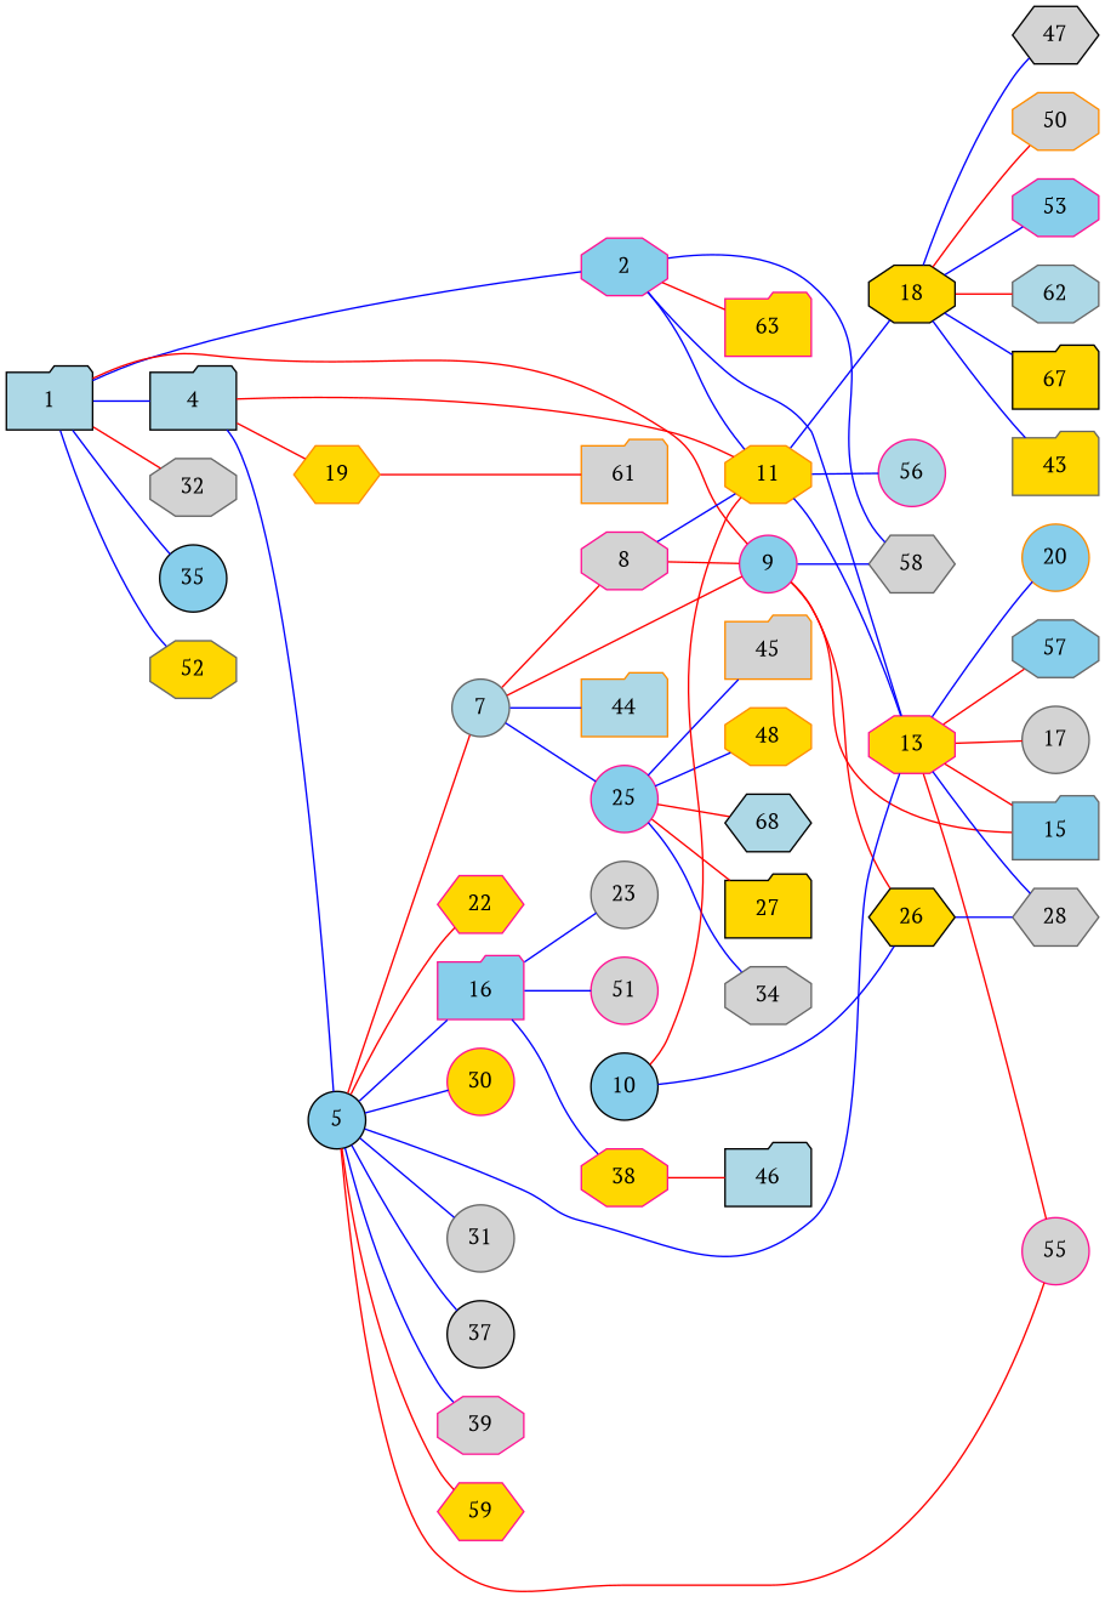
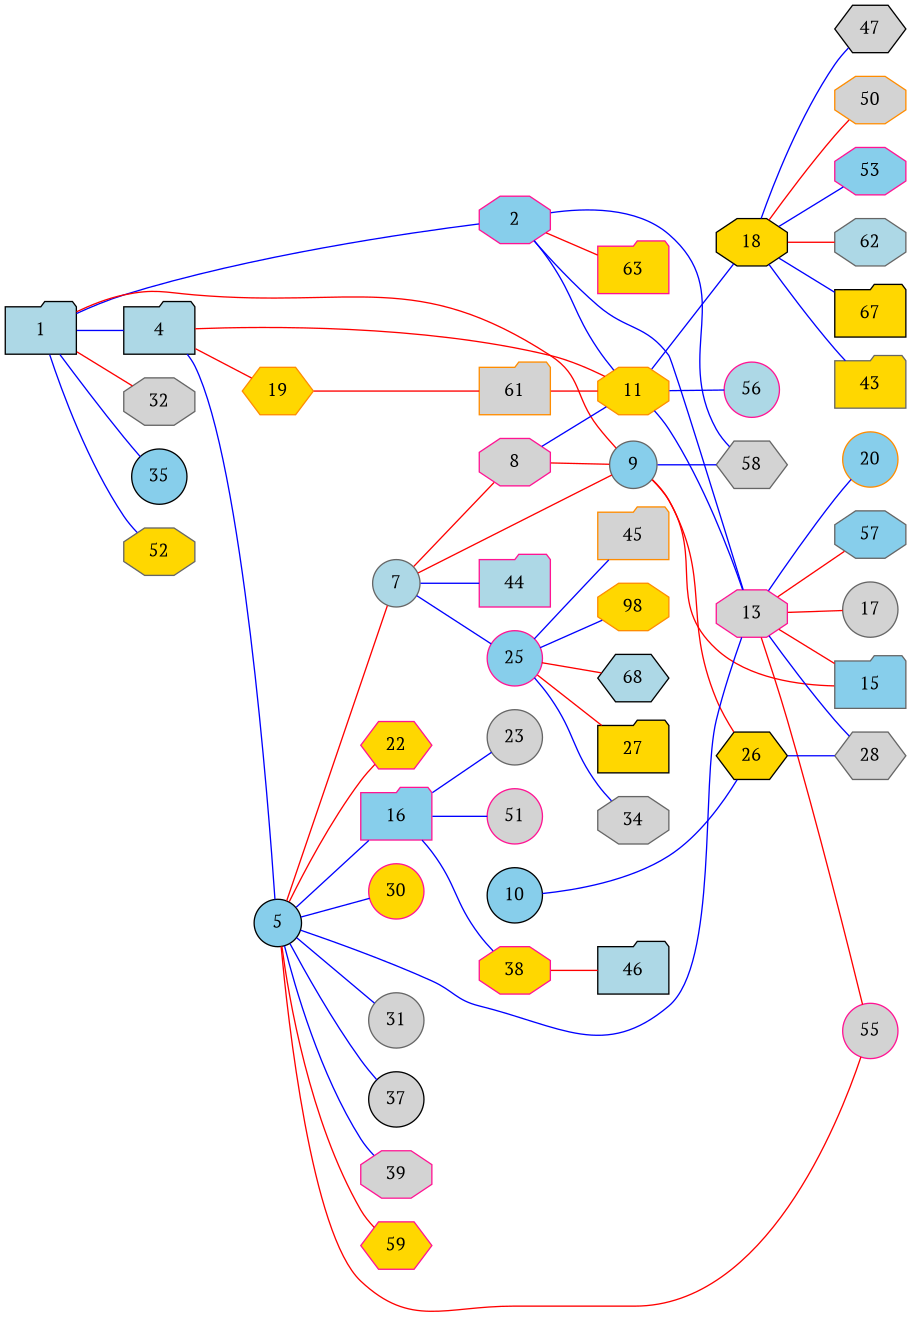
  graph {
    fontname="PT Serif"
    rankdir=LR
    node [color=deeppink fillcolor=lightgrey fontname="PT Serif" shape=octagon style=filled]
    edge [color=blue fontname="PT Serif"]
    1 [color=black fillcolor=lightblue shape=folder super="+3"]
    2 [fillcolor=skyblue super="+42"]
    4 [color=black fillcolor=lightblue shape=folder super="+40"]
-   9 [fillcolor=skyblue shape=circle super="+21"]
+   9 [color=gray40 fillcolor=skyblue shape=circle super="+21"]
    32 [color=gray40]
    35 [color=black fillcolor=skyblue shape=circle super="+49"]
    52 [color=gray40 fillcolor=gold]
    11 [color=darkorange fillcolor=gold super="+12"]
-   13 [fillcolor=gold super="+14"]
+   13 [super="+14"]
    58 [color=gray40 shape=hexagon super="+60"]
    63 [fillcolor=gold shape=folder]
    5 [color=black fillcolor=skyblue shape=circle super="+6"]
    19 [color=darkorange fillcolor=gold shape=hexagon]
    15 [color=gray40 fillcolor=skyblue shape=folder super="+54"]
    26 [color=black fillcolor=gold shape=hexagon super="+41"]
    18 [color=black fillcolor=gold super="+64"]
    56 [fillcolor=lightblue shape=circle]
    55 [shape=circle]
    17 [color=gray40 shape=circle]
    20 [color=darkorange fillcolor=skyblue shape=circle]
    28 [color=gray40 shape=hexagon]
    57 [color=gray40 fillcolor=skyblue]
    7 [color=gray40 fillcolor=lightblue shape=circle super="+29"]
    16 [fillcolor=skyblue shape=folder super="+24"]
    22 [fillcolor=gold shape=hexagon]
    30 [fillcolor=gold shape=circle]
    31 [color=gray40 shape=circle]
    37 [color=black shape=circle]
    39
    59 [fillcolor=gold shape=hexagon]
    61 [color=darkorange shape=folder]
    8 [super="+36"]
    25 [fillcolor=skyblue shape=circle super="+33"]
-   44 [color=darkorange fillcolor=lightblue shape=folder]
+   44 [fillcolor=lightblue shape=folder]
    23 [color=gray40 shape=circle]
    38 [fillcolor=gold]
    51 [shape=circle]
    27 [color=black fillcolor=gold shape=folder]
    34 [color=gray40 super="+65"]
    45 [color=darkorange shape=folder super="+66"]
-   48 [color=darkorange fillcolor=gold]
+   48 [color=darkorange fillcolor=gold label=98]
    68 [color=black fillcolor=lightblue shape=hexagon]
    10 [color=black fillcolor=skyblue shape=circle]
    43 [color=gray40 fillcolor=gold shape=folder]
    47 [color=black shape=hexagon]
    50 [color=darkorange]
    53 [fillcolor=skyblue]
    62 [color=gray40 fillcolor=lightblue]
    67 [color=black fillcolor=gold shape=folder]
    46 [color=black fillcolor=lightblue shape=folder]
    1 -- 2 [weight=2]
    1 -- 4
    1 -- 9 [color=red]
    1 -- 32 [color=red]
    1 -- 35
    1 -- 52
    2 -- 11
    2 -- 13
    2 -- 58
    2 -- 63 [color=red]
    4 -- 11 [color=red]
    4 -- 5 [weight=2]
    4 -- 19 [color=red]
    9 -- 58
    9 -- 15 [color=red]
    9 -- 26 [color=red]
    11 -- 13
    11 -- 18
    11 -- 56
    13 -- 15 [color=red weight=2]
    13 -- 55 [color=red]
    13 -- 17 [color=red]
    13 -- 20
    13 -- 28
    13 -- 57 [color=red]
    5 -- 13
    5 -- 55 [color=red]
    5 -- 7 [color=red]
    5 -- 16
    5 -- 22 [color=red]
    5 -- 30
    5 -- 31
    5 -- 37
    5 -- 39
    5 -- 59 [color=red]
    19 -- 61 [color=red]
    26 -- 28
    18 -- 43
    18 -- 47
    18 -- 50 [color=red]
    18 -- 53
    18 -- 62 [color=red]
    18 -- 67
    7 -- 9 [color=red]
    7 -- 8 [color=red]
    7 -- 25
    7 -- 44
    16 -- 23
    16 -- 38
    16 -- 51
    8 -- 9 [color=red]
    8 -- 11
    25 -- 27 [color=red]
    25 -- 34
    25 -- 45
    25 -- 48
    25 -- 68 [color=red]
    38 -- 46 [color=red]
-   10 -- 11 [color=red weight=2]
+   61 -- 11 [color=red weight=2]
    10 -- 26
  }
